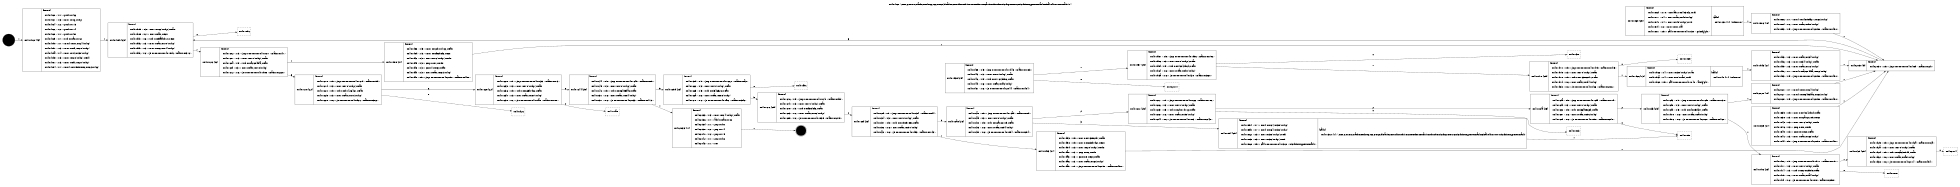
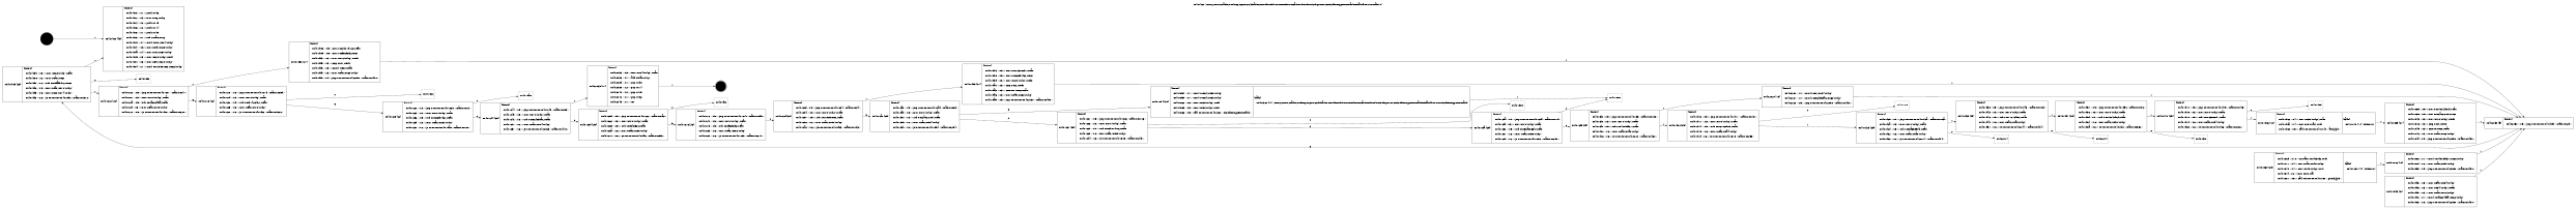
  digraph {
    label="0x401bc0 (/mnt/c/Users/mathe/Desktop/tcc/POCII/binaries/extr_linuxdriversnetethernetcaviumthundernicvf_queues.c_nicvf_int_type_to_mask_Final-ollvm.out::main(0))"
    labelloc=t
    rankdir=LR
    node [shape=record]
    Entry [fillcolor=black height=0.3 shape=circle style=filled width=0.3]
    n2 [label="{\n     0x401bc0 [43]\l\n     | [instrs]\l\n     &nbsp;&nbsp;0x401bc0 \<+1\>: push %rbp\l\n     &nbsp;&nbsp;0x401bc1 \<+3\>: mov %rsp,%rbp\l\n     &nbsp;&nbsp;0x401bc4 \<+2\>: push %r15\l\n     &nbsp;&nbsp;0x401bc6 \<+2\>: push %r14\l\n     &nbsp;&nbsp;0x401bc8 \<+1\>: push %rbx\l\n     &nbsp;&nbsp;0x401bc9 \<+7\>: sub $0xa8,%rsp\l\n     &nbsp;&nbsp;0x401bd0 \<+7\>: movl $0x0,-0x24(%rbp)\l\n     &nbsp;&nbsp;0x401bd7 \<+3\>: mov %edi,-0x28(%rbp)\l\n     &nbsp;&nbsp;0x401bda \<+4\>: mov %rsi,-0x30(%rbp)\l\n     &nbsp;&nbsp;0x401bde \<+3\>: mov -0x28(%rbp),%edi\l\n     &nbsp;&nbsp;0x401be1 \<+3\>: mov %edi,-0x20(%rbp)\l\n     &nbsp;&nbsp;0x401be4 \<+7\>: movl $0x19891eec,-0x6c(%rbp)\l\n  }"]
    n3 [label="{\n     0x401beb [23]\l\n     | [instrs]\l\n     &nbsp;&nbsp;0x401beb \<+3\>: mov -0x6c(%rbp),%eax\l\n     &nbsp;&nbsp;0x401bee \<+2\>: mov %eax,%ecx\l\n     &nbsp;&nbsp;0x401bf0 \<+6\>: sub $0x9fafbd72,%ecx\l\n     &nbsp;&nbsp;0x401bf6 \<+3\>: mov %eax,-0x70(%rbp)\l\n     &nbsp;&nbsp;0x401bf9 \<+3\>: mov %ecx,-0x74(%rbp)\l\n     &nbsp;&nbsp;0x401bfc \<+6\>: je 0000000000401edc \<main+0x31c\>\l\n  }"]
    n4 [label="{\n     0x401edc\l\n  }" style=dashed]
    n5 [label="{\n     0x401c02 [22]\l\n     | [instrs]\l\n     &nbsp;&nbsp;0x401c02 \<+5\>: jmp 0000000000401c07 \<main+0x47\>\l\n     &nbsp;&nbsp;0x401c07 \<+3\>: mov -0x70(%rbp),%eax\l\n     &nbsp;&nbsp;0x401c0a \<+5\>: sub $0xa2c84fda,%eax\l\n     &nbsp;&nbsp;0x401c0f \<+3\>: mov %eax,-0x78(%rbp)\l\n     &nbsp;&nbsp;0x401c12 \<+6\>: je 0000000000401de8 \<main+0x228\>\l\n  }"]
    n6 [label="{\n     0x401de8 [27]\l\n     | [instrs]\l\n     &nbsp;&nbsp;0x401de8 \<+5\>: mov $0x2b01d1cc,%eax\l\n     &nbsp;&nbsp;0x401ded \<+5\>: mov $0xf5cd8f6,%ecx\l\n     &nbsp;&nbsp;0x401df2 \<+3\>: mov -0x1c(%rbp),%edx\l\n     &nbsp;&nbsp;0x401df5 \<+3\>: cmp $0x1,%edx\l\n     &nbsp;&nbsp;0x401df8 \<+3\>: cmovl %ecx,%eax\l\n     &nbsp;&nbsp;0x401dfb \<+3\>: mov %eax,-0x6c(%rbp)\l\n     &nbsp;&nbsp;0x401dfe \<+5\>: jmp 0000000000402050 \<main+0x490\>\l\n  }"]
    n7 [label="{\n     0x401c18 [22]\l\n     | [instrs]\l\n     &nbsp;&nbsp;0x401c18 \<+5\>: jmp 0000000000401c1d \<main+0x5d\>\l\n     &nbsp;&nbsp;0x401c1d \<+3\>: mov -0x70(%rbp),%eax\l\n     &nbsp;&nbsp;0x401c20 \<+5\>: sub $0xb1426461,%eax\l\n     &nbsp;&nbsp;0x401c25 \<+3\>: mov %eax,-0x7c(%rbp)\l\n     &nbsp;&nbsp;0x401c28 \<+6\>: je 0000000000401f2c \<main+0x36c\>\l\n  }"]
    n8 [label="{\n     0x402050 [5]\l\n     | [instrs]\l\n     &nbsp;&nbsp;0x402050 \<+5\>: jmp 0000000000401beb \<main+0x2b\>\l\n  }"]
    n9 [label="{\n     0x401f2c\l\n  }" style=dashed]
    n10 [label="{\n     0x401c2e [22]\l\n     | [instrs]\l\n     &nbsp;&nbsp;0x401c2e \<+5\>: jmp 0000000000401c33 \<main+0x73\>\l\n     &nbsp;&nbsp;0x401c33 \<+3\>: mov -0x70(%rbp),%eax\l\n     &nbsp;&nbsp;0x401c36 \<+5\>: sub $0xc65b7fc2,%eax\l\n     &nbsp;&nbsp;0x401c3b \<+3\>: mov %eax,-0x80(%rbp)\l\n     &nbsp;&nbsp;0x401c3e \<+6\>: je 0000000000401dae \<main+0x1ee\>\l\n  }"]
    Exit [fillcolor=black height=0.3 peripheries=2 shape=circle style=filled width=0.3]
    n12 [label="{\n     0x401dae\l\n  }" style=dashed]
    n13 [label="{\n     0x401c44 [25]\l\n     | [instrs]\l\n     &nbsp;&nbsp;0x401c44 \<+5\>: jmp 0000000000401c49 \<main+0x89\>\l\n     &nbsp;&nbsp;0x401c49 \<+3\>: mov -0x70(%rbp),%eax\l\n     &nbsp;&nbsp;0x401c4c \<+5\>: sub $0xe64e5bac,%eax\l\n     &nbsp;&nbsp;0x401c51 \<+6\>: mov %eax,-0x84(%rbp)\l\n     &nbsp;&nbsp;0x401c57 \<+6\>: je 0000000000402033 \<main+0x473\>\l\n  }"]
    n14 [label="{\n     0x401e86 [18]\l\n     | [instrs]\l\n     &nbsp;&nbsp;0x401e86 \<+7\>: movl $0x4805df27,-0x6c(%rbp)\l\n     &nbsp;&nbsp;0x401e8d \<+6\>: mov %eax,-0xb8(%rbp)\l\n     &nbsp;&nbsp;0x401e93 \<+5\>: jmp 0000000000402050 \<main+0x490\>\l\n  }"]
    n15 [label="{\n     0x402033 [17]\l\n     | [instrs]\l\n     &nbsp;&nbsp;0x402033 \<+3\>: mov -0x24(%rbp),%eax\l\n     &nbsp;&nbsp;0x402036 \<+7\>: add $0xa8,%rsp\l\n     &nbsp;&nbsp;0x40203d \<+1\>: pop %rbx\l\n     &nbsp;&nbsp;0x40203e \<+2\>: pop %r14\l\n     &nbsp;&nbsp;0x402040 \<+2\>: pop %r15\l\n     &nbsp;&nbsp;0x402042 \<+1\>: pop %rbp\l\n     &nbsp;&nbsp;0x402043 \<+1\>: ret\l\n  }"]
    n16 [label="{\n     0x401c5d [25]\l\n     | [instrs]\l\n     &nbsp;&nbsp;0x401c5d \<+5\>: jmp 0000000000401c62 \<main+0xa2\>\l\n     &nbsp;&nbsp;0x401c62 \<+3\>: mov -0x70(%rbp),%eax\l\n     &nbsp;&nbsp;0x401c65 \<+5\>: sub $0x54652c,%eax\l\n     &nbsp;&nbsp;0x401c6a \<+6\>: mov %eax,-0x88(%rbp)\l\n     &nbsp;&nbsp;0x401c70 \<+6\>: je 0000000000401fbc \<main+0x3fc\>\l\n  }"]
    n17 [label="{\n     0x401e6d [25]\l\n     | [instrs]\l\n     &nbsp;&nbsp;0x401e6d \<+10\>: movabs $0x4030f2,%rdi\l\n     &nbsp;&nbsp;0x401e77 \<+4\>: mov %rax,-0x48(%rbp)\l\n     &nbsp;&nbsp;0x401e7b \<+4\>: mov -0x48(%rbp),%rsi\l\n     &nbsp;&nbsp;0x401e7f \<+2\>: mov $0x0,%al\l\n     &nbsp;&nbsp;0x401e81 \<+5\>: call 0000000000401030 \<printf@plt\>\l\n     | [calls]\l\n     &nbsp;&nbsp;0x401030 \{1\} (unknown)\l\n  }"]
    n18 [label="{\n     0x401fbc\l\n  }" style=dashed]
    n19 [label="{\n     0x401c76 [25]\l\n     | [instrs]\l\n     &nbsp;&nbsp;0x401c76 \<+5\>: jmp 0000000000401c7b \<main+0xbb\>\l\n     &nbsp;&nbsp;0x401c7b \<+3\>: mov -0x70(%rbp),%eax\l\n     &nbsp;&nbsp;0x401c7e \<+5\>: sub $0xf5cd8f6,%eax\l\n     &nbsp;&nbsp;0x401c83 \<+6\>: mov %eax,-0x8c(%rbp)\l\n     &nbsp;&nbsp;0x401c89 \<+6\>: je 0000000000401e39 \<main+0x279\>\l\n  }"]
    n20 [label="{\n     0x401dd3 [21]\l\n     | [instrs]\l\n     &nbsp;&nbsp;0x401dd3 \<+3\>: mov %eax,-0x34(%rbp)\l\n     &nbsp;&nbsp;0x401dd6 \<+3\>: mov -0x34(%rbp),%eax\l\n     &nbsp;&nbsp;0x401dd9 \<+3\>: mov %eax,-0x1c(%rbp)\l\n     &nbsp;&nbsp;0x401ddc \<+7\>: movl $0xa2c84fda,-0x6c(%rbp)\l\n     &nbsp;&nbsp;0x401de3 \<+5\>: jmp 0000000000402050 \<main+0x490\>\l\n  }"]
    n21 [label="{\n     0x401c8f [25]\l\n     | [instrs]\l\n     &nbsp;&nbsp;0x401c8f \<+5\>: jmp 0000000000401c94 \<main+0xd4\>\l\n     &nbsp;&nbsp;0x401c94 \<+3\>: mov -0x70(%rbp),%eax\l\n     &nbsp;&nbsp;0x401c97 \<+5\>: sub $0x19891eec,%eax\l\n     &nbsp;&nbsp;0x401c9c \<+6\>: mov %eax,-0x90(%rbp)\l\n     &nbsp;&nbsp;0x401ca2 \<+6\>: je 0000000000401d93 \<main+0x1d3\>\l\n  }"]
    n22 [label="{\n     0x401d89\l\n  }" style=dashed]
    n23 [label="{\n     0x401e39 [27]\l\n     | [instrs]\l\n     &nbsp;&nbsp;0x401e39 \<+5\>: mov $0x79242bcd,%eax\l\n     &nbsp;&nbsp;0x401e3e \<+5\>: mov $0x2a02c109,%ecx\l\n     &nbsp;&nbsp;0x401e43 \<+3\>: mov -0x1c(%rbp),%edx\l\n     &nbsp;&nbsp;0x401e46 \<+3\>: cmp $0x0,%edx\l\n     &nbsp;&nbsp;0x401e49 \<+3\>: cmove %ecx,%eax\l\n     &nbsp;&nbsp;0x401e4c \<+3\>: mov %eax,-0x6c(%rbp)\l\n     &nbsp;&nbsp;0x401e4f \<+5\>: jmp 0000000000402050 \<main+0x490\>\l\n  }"]
    n24 [label="{\n     0x401d93 [27]\l\n     | [instrs]\l\n     &nbsp;&nbsp;0x401d93 \<+5\>: mov $0x7c3ee2d7,%eax\l\n     &nbsp;&nbsp;0x401d98 \<+5\>: mov $0xc65b7fc2,%ecx\l\n     &nbsp;&nbsp;0x401d9d \<+3\>: mov -0x20(%rbp),%edx\l\n     &nbsp;&nbsp;0x401da0 \<+3\>: cmp $0x2,%edx\l\n     &nbsp;&nbsp;0x401da3 \<+3\>: cmovne %ecx,%eax\l\n     &nbsp;&nbsp;0x401da6 \<+3\>: mov %eax,-0x6c(%rbp)\l\n     &nbsp;&nbsp;0x401da9 \<+5\>: jmp 0000000000402050 \<main+0x490\>\l\n  }"]
    n25 [label="{\n     0x401ca8 [25]\l\n     | [instrs]\l\n     &nbsp;&nbsp;0x401ca8 \<+5\>: jmp 0000000000401cad \<main+0xed\>\l\n     &nbsp;&nbsp;0x401cad \<+3\>: mov -0x70(%rbp),%eax\l\n     &nbsp;&nbsp;0x401cb0 \<+5\>: sub $0x2a02c109,%eax\l\n     &nbsp;&nbsp;0x401cb5 \<+6\>: mov %eax,-0x94(%rbp)\l\n     &nbsp;&nbsp;0x401cbb \<+6\>: je 0000000000401e54 \<main+0x294\>\l\n  }"]
    n26 [label="{\n     0x401dc6 [13]\l\n     | [instrs]\l\n     &nbsp;&nbsp;0x401dc6 \<+4\>: mov -0x30(%rbp),%rax\l\n     &nbsp;&nbsp;0x401dca \<+4\>: mov 0x8(%rax),%rdi\l\n     &nbsp;&nbsp;0x401dce \<+5\>: call 0000000000401040 \<atoi@plt\>\l\n     | [calls]\l\n     &nbsp;&nbsp;0x401040 \{1\} (unknown)\l\n  }"]
    n27 [label="{\n     0x401e54 [25]\l\n     | [instrs]\l\n     &nbsp;&nbsp;0x401e54 \<+7\>: movl $0x64,-0x38(%rbp)\l\n     &nbsp;&nbsp;0x401e5b \<+7\>: movl $0x64,-0x3c(%rbp)\l\n     &nbsp;&nbsp;0x401e62 \<+3\>: mov -0x38(%rbp),%edi\l\n     &nbsp;&nbsp;0x401e65 \<+3\>: mov -0x3c(%rbp),%esi\l\n     &nbsp;&nbsp;0x401e68 \<+5\>: call 00000000004013c0 \<nicvf_int_type_to_mask\>\l\n     | [calls]\l\n     &nbsp;&nbsp;0x4013c0 \{1\} (/mnt/c/Users/mathe/Desktop/tcc/POCII/binaries/extr_linuxdriversnetethernetcaviumthundernicvf_queues.c_nicvf_int_type_to_mask_Final-ollvm.out::nicvf_int_type_to_mask)\l\n  }"]
    n28 [label="{\n     0x401cc1 [25]\l\n     | [instrs]\l\n     &nbsp;&nbsp;0x401cc1 \<+5\>: jmp 0000000000401cc6 \<main+0x106\>\l\n     &nbsp;&nbsp;0x401cc6 \<+3\>: mov -0x70(%rbp),%eax\l\n     &nbsp;&nbsp;0x401cc9 \<+5\>: sub $0x2b01d1cc,%eax\l\n     &nbsp;&nbsp;0x401cce \<+6\>: mov %eax,-0x98(%rbp)\l\n     &nbsp;&nbsp;0x401cd4 \<+6\>: je 0000000000401e03 \<main+0x243\>\l\n  }"]
    n29 [label="{\n     0x401d70 [25]\l\n     | [instrs]\l\n     &nbsp;&nbsp;0x401d70 \<+5\>: jmp 0000000000401d75 \<main+0x1b5\>\l\n     &nbsp;&nbsp;0x401d75 \<+3\>: mov -0x70(%rbp),%eax\l\n     &nbsp;&nbsp;0x401d78 \<+5\>: sub $0x7c3ee2d7,%eax\l\n     &nbsp;&nbsp;0x401d7d \<+6\>: mov %eax,-0xb4(%rbp)\l\n     &nbsp;&nbsp;0x401d83 \<+6\>: je 0000000000401dc6 \<main+0x206\>\l\n  }"]
    n30 [label="{\n     0x401e98\l\n  }" style=dashed]
    n31 [label="{\n     0x401e03\l\n  }" style=dashed]
    n32 [label="{\n     0x401cda [25]\l\n     | [instrs]\l\n     &nbsp;&nbsp;0x401cda \<+5\>: jmp 0000000000401cdf \<main+0x11f\>\l\n     &nbsp;&nbsp;0x401cdf \<+3\>: mov -0x70(%rbp),%eax\l\n     &nbsp;&nbsp;0x401ce2 \<+5\>: sub $0x36a0e63b,%eax\l\n     &nbsp;&nbsp;0x401ce7 \<+6\>: mov %eax,-0x9c(%rbp)\l\n     &nbsp;&nbsp;0x401ced \<+6\>: je 0000000000401e98 \<main+0x2d8\>\l\n  }"]
    n33 [label="{\n     0x401f20\l\n  }" style=dashed]
    n34 [label="{\n     0x401cf3 [25]\l\n     | [instrs]\l\n     &nbsp;&nbsp;0x401cf3 \<+5\>: jmp 0000000000401cf8 \<main+0x138\>\l\n     &nbsp;&nbsp;0x401cf8 \<+3\>: mov -0x70(%rbp),%eax\l\n     &nbsp;&nbsp;0x401cfb \<+5\>: sub $0x4805df27,%eax\l\n     &nbsp;&nbsp;0x401d00 \<+6\>: mov %eax,-0xa0(%rbp)\l\n     &nbsp;&nbsp;0x401d06 \<+6\>: je 0000000000402020 \<main+0x460\>\l\n  }"]
    n35 [label="{\n     0x401d57 [25]\l\n     | [instrs]\l\n     &nbsp;&nbsp;0x401d57 \<+5\>: jmp 0000000000401d5c \<main+0x19c\>\l\n     &nbsp;&nbsp;0x401d5c \<+3\>: mov -0x70(%rbp),%eax\l\n     &nbsp;&nbsp;0x401d5f \<+5\>: sub $0x79242bcd,%eax\l\n     &nbsp;&nbsp;0x401d64 \<+6\>: mov %eax,-0xb0(%rbp)\l\n     &nbsp;&nbsp;0x401d6a \<+6\>: je 0000000000401f20 \<main+0x360\>\l\n  }"]
    n36 [label="{\n     0x402020 [19]\l\n     | [instrs]\l\n     &nbsp;&nbsp;0x402020 \<+7\>: movl $0x0,-0x24(%rbp)\l\n     &nbsp;&nbsp;0x402027 \<+7\>: movl $0xe64e5bac,-0x6c(%rbp)\l\n     &nbsp;&nbsp;0x40202e \<+5\>: jmp 0000000000402050 \<main+0x490\>\l\n  }"]
    n37 [label="{\n     0x401d0c [25]\l\n     | [instrs]\l\n     &nbsp;&nbsp;0x401d0c \<+5\>: jmp 0000000000401d11 \<main+0x151\>\l\n     &nbsp;&nbsp;0x401d11 \<+3\>: mov -0x70(%rbp),%eax\l\n     &nbsp;&nbsp;0x401d14 \<+5\>: sub $0x670ceb05,%eax\l\n     &nbsp;&nbsp;0x401d19 \<+6\>: mov %eax,-0xa4(%rbp)\l\n     &nbsp;&nbsp;0x401d1f \<+6\>: je 0000000000401e1e \<main+0x25e\>\l\n  }"]
    n38 [label="{\n     0x402044\l\n  }" style=dashed]
    n39 [label="{\n     0x401e1e\l\n  }" style=dashed]
    n40 [label="{\n     0x401d25 [25]\l\n     | [instrs]\l\n     &nbsp;&nbsp;0x401d25 \<+5\>: jmp 0000000000401d2a \<main+0x16a\>\l\n     &nbsp;&nbsp;0x401d2a \<+3\>: mov -0x70(%rbp),%eax\l\n     &nbsp;&nbsp;0x401d2d \<+5\>: sub $0x6a65e9dd,%eax\l\n     &nbsp;&nbsp;0x401d32 \<+6\>: mov %eax,-0xa8(%rbp)\l\n     &nbsp;&nbsp;0x401d38 \<+6\>: je 0000000000402014 \<main+0x454\>\l\n  }"]
    n41 [label="{\n     0x401d3e [25]\l\n     | [instrs]\l\n     &nbsp;&nbsp;0x401d3e \<+5\>: jmp 0000000000401d43 \<main+0x183\>\l\n     &nbsp;&nbsp;0x401d43 \<+3\>: mov -0x70(%rbp),%eax\l\n     &nbsp;&nbsp;0x401d46 \<+5\>: sub $0x71613b96,%eax\l\n     &nbsp;&nbsp;0x401d4b \<+6\>: mov %eax,-0xac(%rbp)\l\n     &nbsp;&nbsp;0x401d51 \<+6\>: je 0000000000402044 \<main+0x484\>\l\n  }"]
    n42 [label="{\n     0x402014\l\n  }" style=dashed]
    Entry -> n2 [label=" 1"]
-   n2 -> n3 [label=" 1"]
+   n3 -> n2 [label=" 1"]
    n3 -> n4 [label=" 0"]
    n3 -> n5 [label=" 7"]
    n5 -> n6 [label=" 1"]
    n5 -> n7 [label=" 6"]
    n6 -> n8 [label=" 1"]
    n7 -> n9 [label=" 0"]
    n7 -> n10 [label=" 6"]
    n8 -> n3 [label=" 6"]
    n10 -> n12 [label=" 0"]
    n10 -> n13 [label=" 6"]
    n13 -> n15 [label=" 1"]
    n13 -> n16 [label=" 5"]
    n14 -> n8 [label=" 1"]
    n15 -> Exit [label=" 1"]
    n16 -> n18 [label=" 0"]
    n16 -> n19 [label=" 5"]
    n17 -> n14 [label=" 1"]
    n19 -> n21 [label=" 4"]
    n20 -> n8 [label=" 1"]
    n21 -> n24 [label=" 1"]
    n21 -> n25 [label=" 3"]
    n23 -> n8 [label=" 1"]
    n24 -> n8 [label=" 1"]
    n25 -> n27 [label=" 3"]
    n25 -> n28 [label=" 2"]
-   n26 -> n20 [label=" 1"]
+   n26 -> n23 [label=" 1"]
    n27 -> n30 [label=" 1"]
    n28 -> n31 [label=" 0"]
    n28 -> n32 [label=" 2"]
    n29 -> n22 [label=" 0"]
    n29 -> n26 [label=" 1"]
    n32 -> n30 [label=" 0"]
    n32 -> n34 [label=" 2"]
    n34 -> n36 [label=" 1"]
    n34 -> n37 [label=" 1"]
    n35 -> n29 [label=" 1"]
    n35 -> n33 [label=" 0"]
    n36 -> n8 [label=" 1"]
    n37 -> n39 [label=" 0"]
    n37 -> n40 [label=" 1"]
+   n40 -> n41 [label=" 1"]
    n40 -> n42 [label=" 0"]
    n41 -> n35 [label=" 1"]
    n41 -> n38 [label=" 0"]
  }
